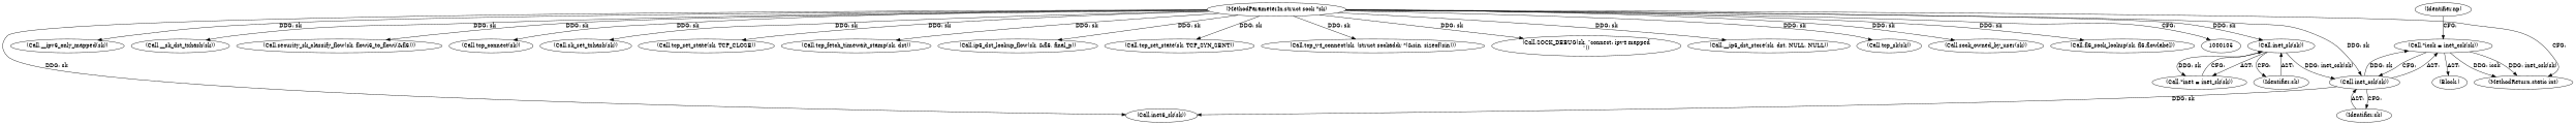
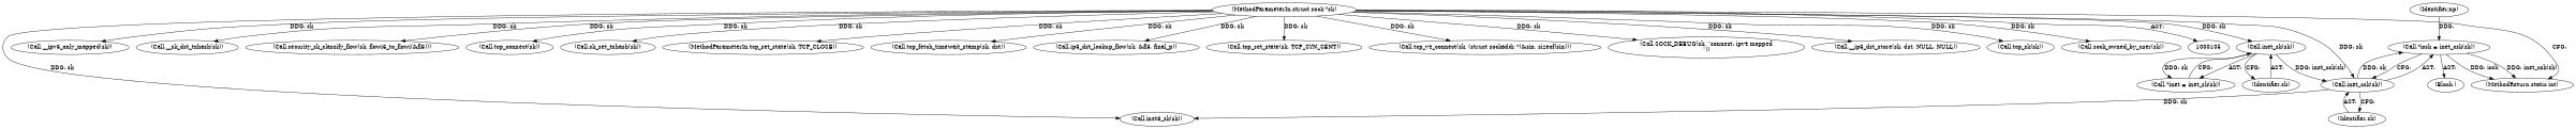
  digraph {
    fontname="DejaVu Serif"
    node [fontname="DejaVu Serif"]
    edge [fontname="DejaVu Serif"]
    n1 [label="(Call,*icsk = inet_csk(sk))"]
    n2 [label="(Call,inet_csk(sk))"]
    n3 [label="(Block,)"]
    n4 [label="(MethodReturn,static int)"]
    n5 [label="(Identifier,sk)"]
    n6 [label="(Call,inet6_sk(sk))"]
    n7 [label="(Call,inet_sk(sk))"]
    n8 [label="(Call,*inet = inet_sk(sk))"]
    n9 [label="(Identifier,sk)"]
    n10 [label="(MethodParameterIn,struct sock *sk)"]
    n11 [label="(Call,__ipv6_only_mapped(sk))"]
    n12 [label="(Call,__sk_dst_txhash(sk))"]
    n13 [label="(Call,security_sk_classify_flow(sk, flowi6_to_flowi(&fl6)))"]
    n14 [label="(Call,tcp_connect(sk))"]
    n15 [label="(Call,sk_set_txhash(sk))"]
-   n16 [label="(Call,tcp_set_state(sk, TCP_CLOSE))"]
+   n16 [label="(MethodParameterIn,tcp_set_state(sk, TCP_CLOSE))"]
    n17 [label="(Call,tcp_fetch_timewait_stamp(sk, dst))"]
    n18 [label="(Call,ip6_dst_lookup_flow(sk, &fl6, final_p))"]
    n19 [label="(Call,tcp_set_state(sk, TCP_SYN_SENT))"]
    n20 [label="(Call,tcp_v4_connect(sk, (struct sockaddr *)&sin, sizeof(sin)))"]
    n21 [label="(Call,SOCK_DEBUG(sk, \"connect: ipv4 mapped\n\"))"]
    n22 [label="(Call,__ip6_dst_store(sk, dst, NULL, NULL))"]
    n23 [label="(Call,tcp_sk(sk))"]
    n24 [label="(Call,sock_owned_by_user(sk))"]
-   n25 [label="(Call,fl6_sock_lookup(sk, fl6.flowlabel))"]
    1000105
    n27 [label="(Identifier,np)"]
    n1 -> n2 [label="CFG: "]
    n1 -> n3 [label="AST: "]
    n1 -> n4 [label="DDG: icsk"]
    n1 -> n4 [label="DDG: inet_csk(sk)"]
    n2 -> n1 [label="AST: "]
    n2 -> n1 [label="DDG: sk"]
    n2 -> n5 [label="CFG: "]
    n2 -> n6 [label="DDG: sk"]
    n5 -> n2 [label="AST: "]
    n7 -> n2 [label="DDG: inet_csk(sk)"]
    n7 -> n8 [label="AST: "]
    n7 -> n8 [label="DDG: sk"]
    n7 -> n9 [label="CFG: "]
    n8 -> n7 [label="CFG: "]
    n9 -> n7 [label="AST: "]
    n10 -> n2 [label="DDG: sk"]
    n10 -> n4 [label="CFG: "]
    n10 -> n6 [label="DDG: sk"]
    n10 -> n7 [label="DDG: sk"]
    n10 -> n11 [label="DDG: sk"]
    n10 -> n12 [label="DDG: sk"]
    n10 -> n13 [label="DDG: sk"]
    n10 -> n14 [label="DDG: sk"]
    n10 -> n15 [label="DDG: sk"]
    n10 -> n16 [label="DDG: sk"]
    n10 -> n17 [label="DDG: sk"]
    n10 -> n18 [label="DDG: sk"]
    n10 -> n19 [label="DDG: sk"]
    n10 -> n20 [label="DDG: sk"]
    n10 -> n21 [label="DDG: sk"]
    n10 -> n22 [label="DDG: sk"]
    n10 -> n23 [label="DDG: sk"]
    n10 -> n24 [label="DDG: sk"]
-   n10 -> n25 [label="DDG: sk"]
-   n10 -> 1000105 [label="CFG: "]
-   n27 -> n1 [label="CFG: "]
+   n10 -> 1000105 [label="AST: "]
+   n27 -> n1 [label="DDG: "]
  }
